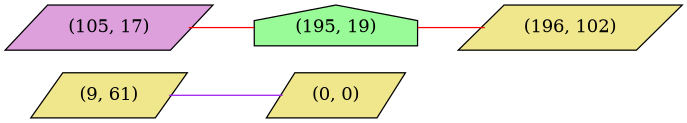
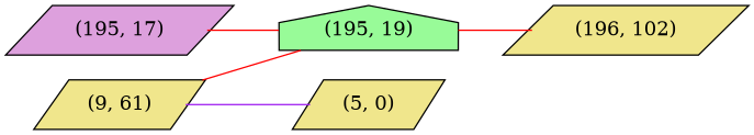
  graph {
    rankdir=LR
    node [fillcolor=khaki shape=parallelogram style=filled]
    edge [color=red weight=1]
-   "(195, 17)" [fillcolor=plum label="(105, 17)"]
+   "(195, 17)" [fillcolor=plum]
    "(195, 19)" [fillcolor=palegreen shape=house]
    n3 [label="(196, 102)"]
    n4 [label="(9, 61)"]
-   "(0, 0)"
+   "(0, 0)" [label="(5, 0)"]
    "(195, 17)" -- "(195, 19)"
    "(195, 19)" -- n3
+   n4 -- "(195, 19)"
    n4 -- "(0, 0)" [color=purple weight=4]
  }
